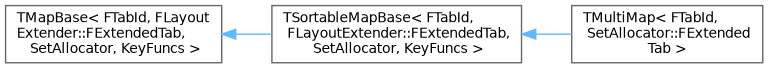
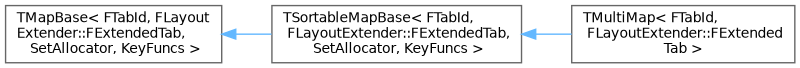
  digraph {
    rankdir=LR
    node [color=grey40 fillcolor=white fontname=Helvetica fontsize=10 shape=box style=filled]
    edge [color=steelblue1 dir=back fontname=Helvetica fontsize=10 labelfontname=Helvetica labelfontsize=10 style=solid]
    n1 [height=0.2 label="TMapBase\< FTabId, FLayout\lExtender::FExtendedTab,\l SetAllocator, KeyFuncs \>" width=0.4]
    n2 [height=0.2 label="TSortableMapBase\< FTabId,\l FLayoutExtender::FExtendedTab,\l SetAllocator, KeyFuncs \>" width=0.4]
-   n3 [height=0.2 label="TMultiMap\< FTabId,\l SetAllocator::FExtended\lTab \>" width=0.4]
+   n3 [height=0.2 label="TMultiMap\< FTabId,\l FLayoutExtender::FExtended\lTab \>" width=0.4]
    n1 -> n2
    n2 -> n3
  }
